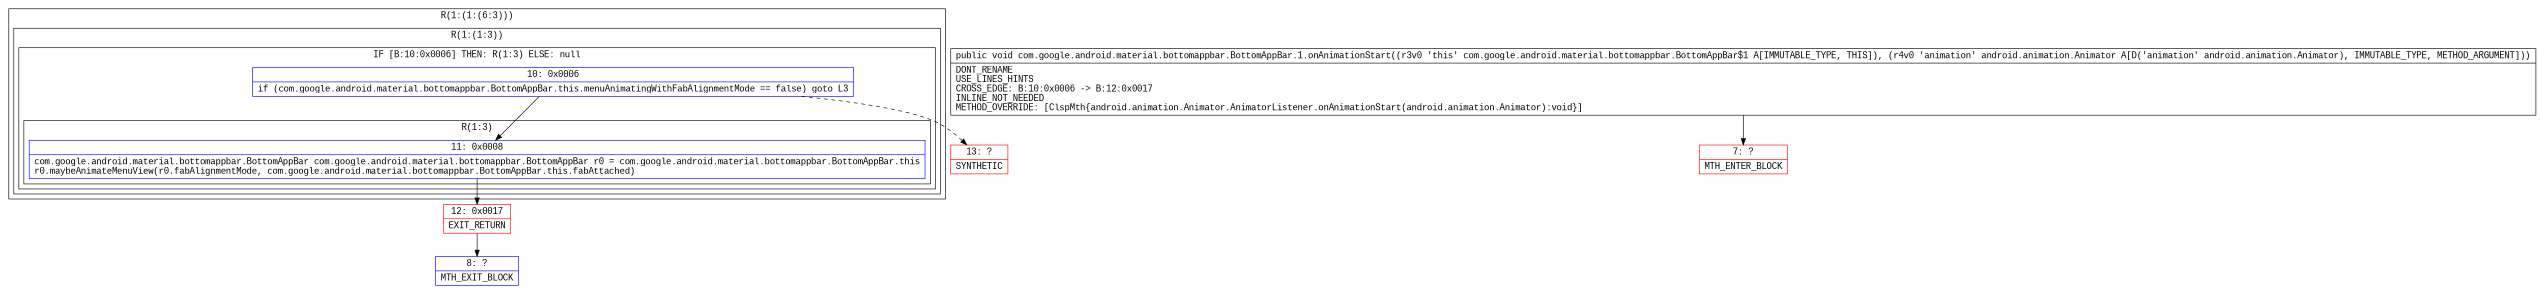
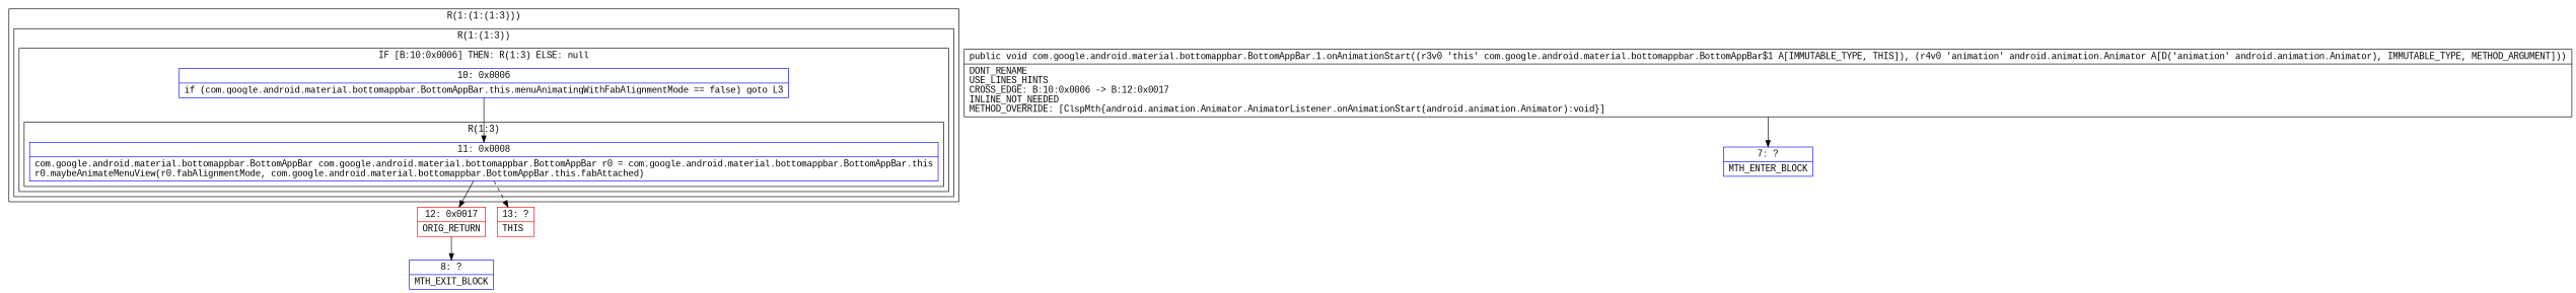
  digraph {
    fontname="Liberation Mono"
    node [color=blue fontname="Liberation Mono" shape=record]
    edge [fontname="Liberation Mono"]
    n1 [label="{11\:\ 0x0008|com.google.android.material.bottomappbar.BottomAppBar com.google.android.material.bottomappbar.BottomAppBar r0 = com.google.android.material.bottomappbar.BottomAppBar.this\lr0.maybeAnimateMenuView(r0.fabAlignmentMode, com.google.android.material.bottomappbar.BottomAppBar.this.fabAttached)\l}"]
    n2 [label="{10\:\ 0x0006|if (com.google.android.material.bottomappbar.BottomAppBar.this.menuAnimatingWithFabAlignmentMode == false) goto L3\l}"]
-   n3 [color=red label="{12\:\ 0x0017|EXIT_RETURN\l}"]
-   n4 [color=red label="{13\:\ ?|SYNTHETIC\l}"]
+   n3 [color=red label="{12\:\ 0x0017|ORIG_RETURN\l}"]
+   n4 [color=red label="{13\:\ ?|THIS\l}"]
    n5 [label="{8\:\ ?|MTH_EXIT_BLOCK\l}"]
-   n6 [color=red label="{7\:\ ?|MTH_ENTER_BLOCK\l}"]
+   n6 [label="{7\:\ ?|MTH_ENTER_BLOCK\l}"]
    n7 [label="{public void com.google.android.material.bottomappbar.BottomAppBar.1.onAnimationStart((r3v0 'this' com.google.android.material.bottomappbar.BottomAppBar$1 A[IMMUTABLE_TYPE, THIS]), (r4v0 'animation' android.animation.Animator A[D('animation' android.animation.Animator), IMMUTABLE_TYPE, METHOD_ARGUMENT]))  | DONT_RENAME\lUSE_LINES_HINTS\lCROSS_EDGE: B:10:0x0006 \-\> B:12:0x0017\lINLINE_NOT_NEEDED\lMETHOD_OVERRIDE: [ClspMth\{android.animation.Animator.AnimatorListener.onAnimationStart(android.animation.Animator):void\}]\l}" color=""]
    subgraph cluster_1 {
-     label="R(1:(1:(6:3)))"
+     label="R(1:(1:(1:3)))"
      subgraph cluster_2 {
        label="R(1:(1:3))"
        subgraph cluster_3 {
          label="IF [B:10:0x0006] THEN: R(1:3) ELSE: null"
          n2
          subgraph cluster_4 {
            label="R(1:3)"
            n1
          }
        }
      }
    }
    n1 -> n3
    n2 -> n1
-   n2 -> n4 [style=dashed]
+   n1 -> n4 [style=dashed]
    n3 -> n5
    n7 -> n6
  }
